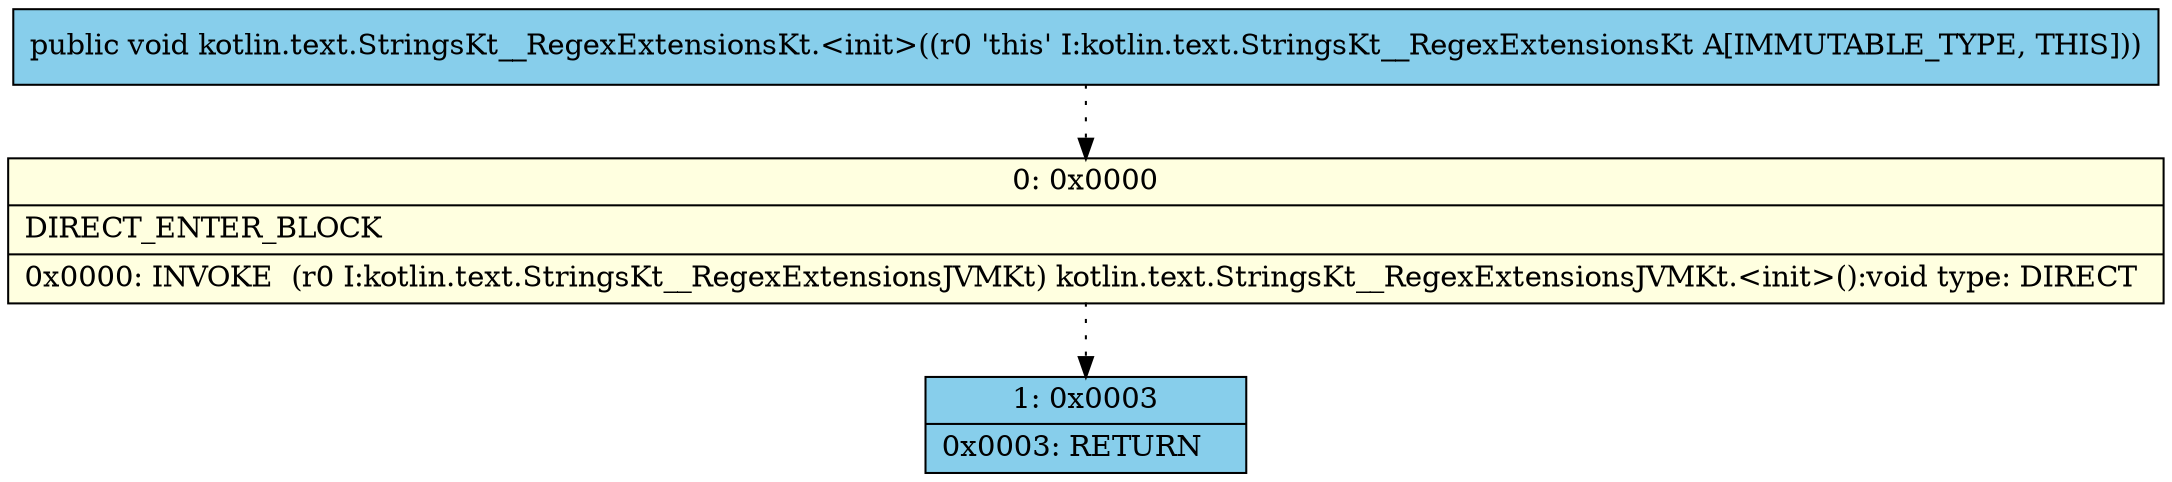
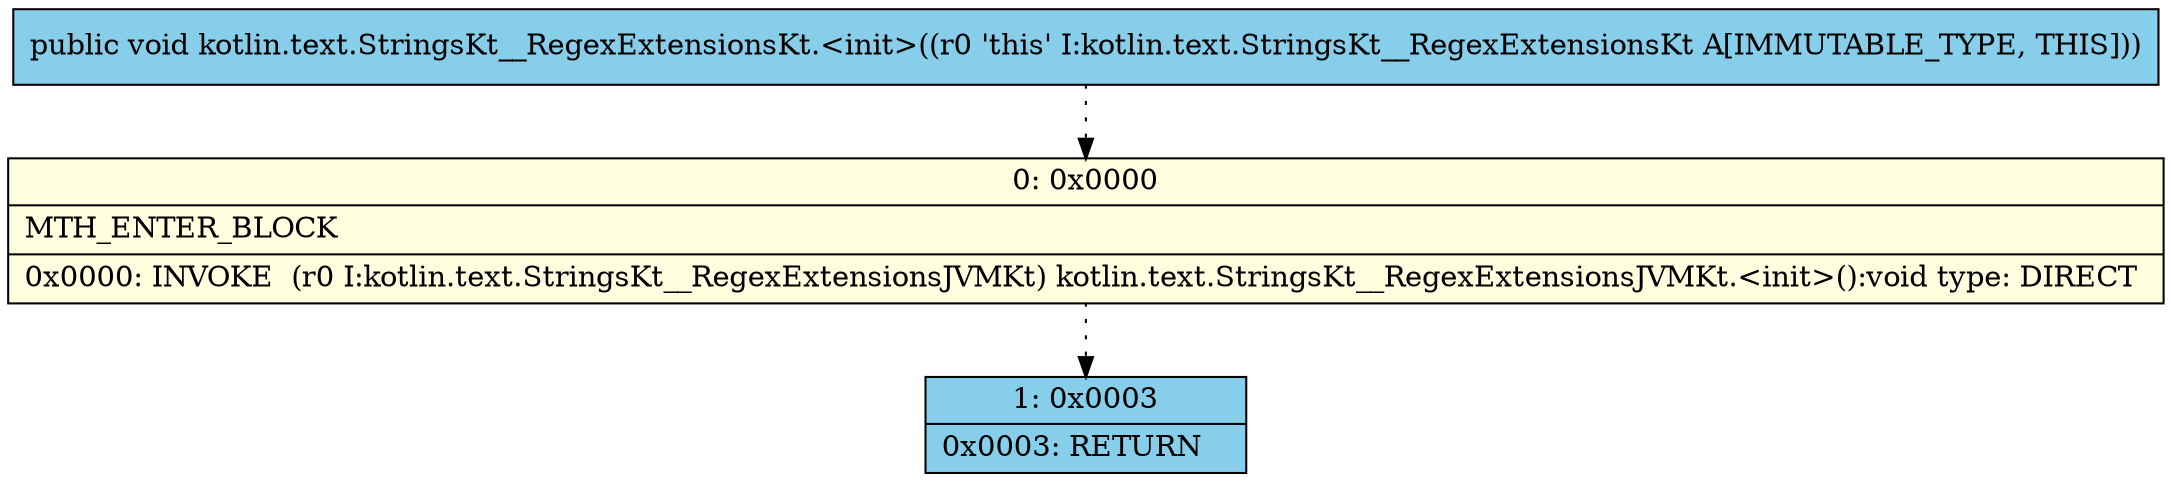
  digraph {
    node [shape=record style=filled fillcolor=skyblue]
    edge [style=dotted]
-   n1 [label="{0\:\ 0x0000|DIRECT_ENTER_BLOCK\l|0x0000: INVOKE  (r0 I:kotlin.text.StringsKt__RegexExtensionsJVMKt) kotlin.text.StringsKt__RegexExtensionsJVMKt.\<init\>():void type: DIRECT \l}" fillcolor=lightyellow]
+   n1 [label="{0\:\ 0x0000|MTH_ENTER_BLOCK\l|0x0000: INVOKE  (r0 I:kotlin.text.StringsKt__RegexExtensionsJVMKt) kotlin.text.StringsKt__RegexExtensionsJVMKt.\<init\>():void type: DIRECT \l}" fillcolor=lightyellow]
    n2 [label="{1\:\ 0x0003|0x0003: RETURN   \l}"]
    n3 [label="{public void kotlin.text.StringsKt__RegexExtensionsKt.\<init\>((r0 'this' I:kotlin.text.StringsKt__RegexExtensionsKt A[IMMUTABLE_TYPE, THIS])) }"]
    n1 -> n2
    n3 -> n1
  }
